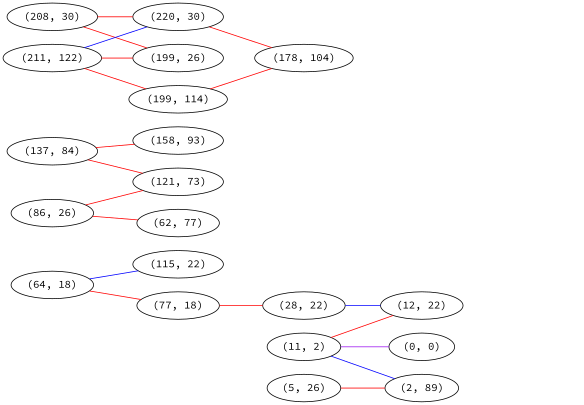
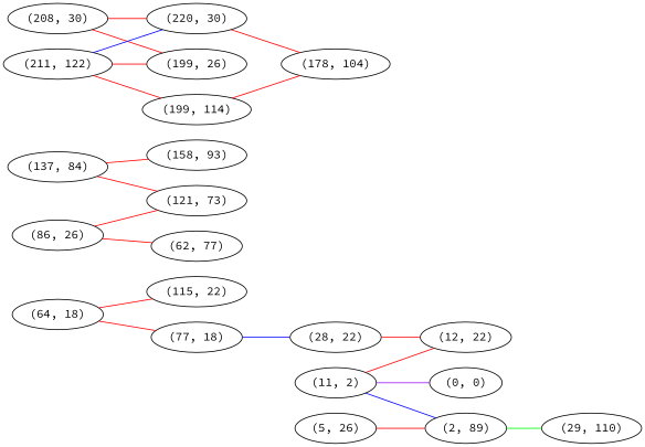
  graph {
    fontname="Source Code Pro"
    rankdir=LR
    node [fontname="Source Code Pro"]
    edge [color=red fontname="Source Code Pro" weight=1]
    "(11, 2)"
    "(0, 0)"
    "(12, 22)"
    "(2, 89)"
    "(5, 26)"
    "(64, 18)"
    "(115, 22)"
    n8 [label="(77, 18)"]
    "(28, 22)"
    "(137, 84)"
    "(158, 93)"
    "(121, 73)"
    "(208, 30)"
    "(199, 26)"
    "(220, 30)"
    "(178, 104)"
    "(211, 122)"
    "(199, 114)"
    "(86, 26)"
    "(62, 77)"
+   "(29, 110)"
    "(11, 2)" -- "(0, 0)" [color=purple weight=4]
    "(11, 2)" -- "(12, 22)"
    "(11, 2)" -- "(2, 89)" [color=blue weight=3]
+   "(2, 89)" -- "(29, 110)" [color=green weight=2]
    "(5, 26)" -- "(2, 89)"
-   "(64, 18)" -- "(115, 22)" [color=blue]
+   "(64, 18)" -- "(115, 22)"
    "(64, 18)" -- n8
-   n8 -- "(28, 22)"
-   "(28, 22)" -- "(12, 22)" [color=blue]
+   n8 -- "(28, 22)" [color=blue]
+   "(28, 22)" -- "(12, 22)"
    "(137, 84)" -- "(158, 93)"
    "(137, 84)" -- "(121, 73)"
    "(208, 30)" -- "(199, 26)"
    "(208, 30)" -- "(220, 30)"
    "(220, 30)" -- "(178, 104)"
    "(211, 122)" -- "(199, 26)"
    "(211, 122)" -- "(220, 30)" [color=blue weight=3]
    "(211, 122)" -- "(199, 114)"
    "(199, 114)" -- "(178, 104)"
    "(86, 26)" -- "(121, 73)"
    "(86, 26)" -- "(62, 77)"
  }
